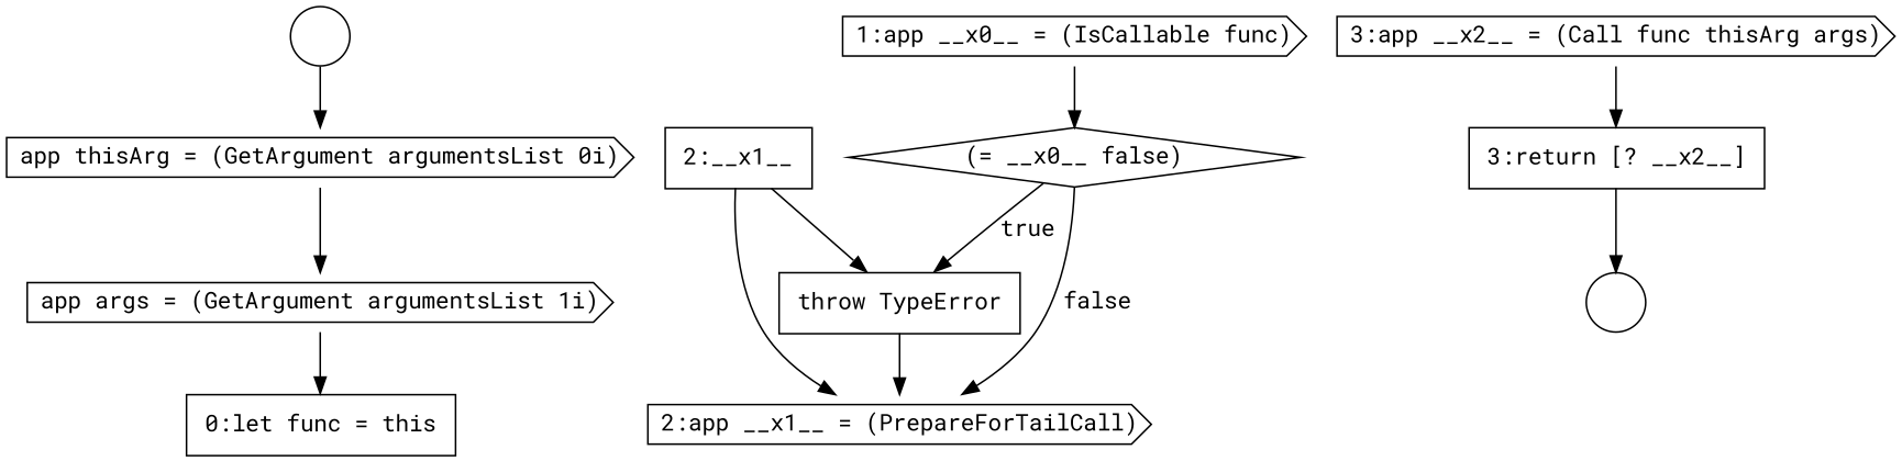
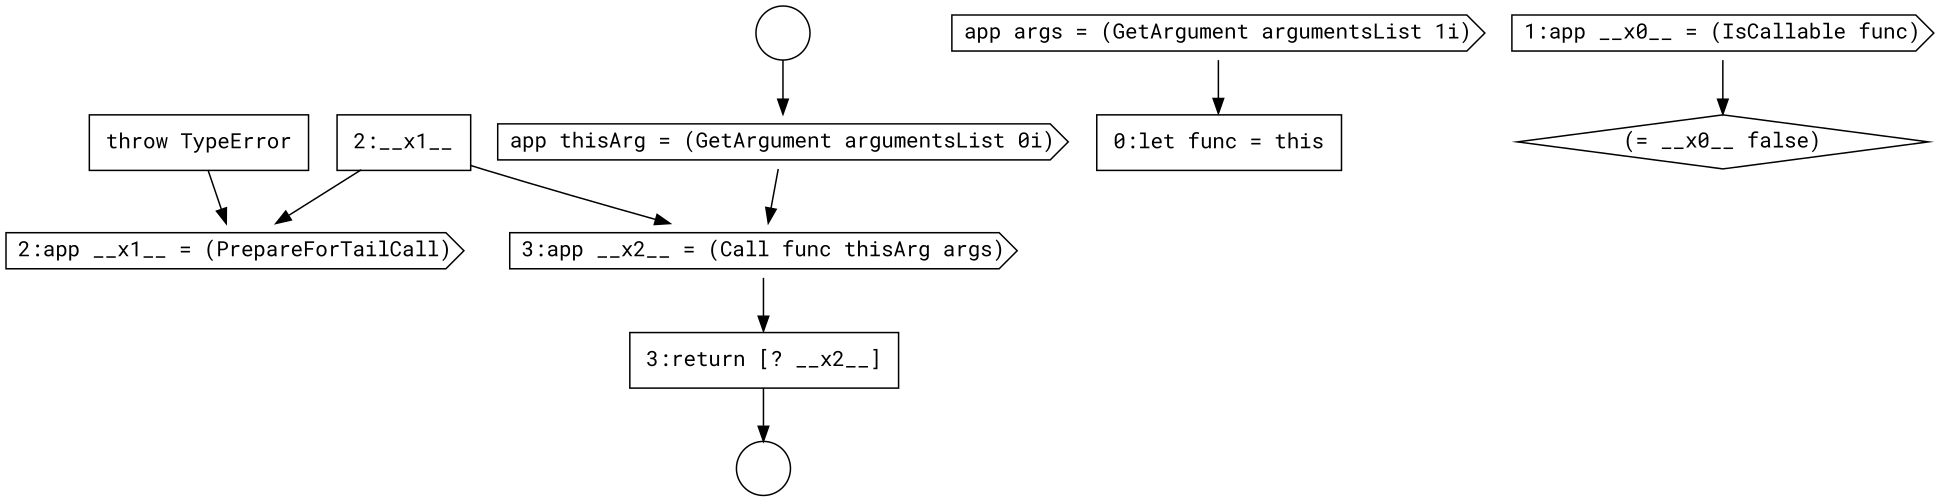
  digraph {
    fontname="Roboto Mono"
    node [color=black fillcolor=white fontname="Roboto Mono" shape=cds style=filled]
    edge [color=black fontname="Roboto Mono"]
    n1 [label=<<font color="black">app thisArg = (GetArgument argumentsList 0i)</font>>]
    n2 [label=<<font color="black">app args = (GetArgument argumentsList 1i)</font>>]
    n3 [label=<<font color="black">     <table border="0" cellborder="1" cellspacing="0" cellpadding="10">       <tr><td align="left">0:let func = this</td></tr>     </table>   </font>> margin=0 shape=none]
    n4 [label=<<font color="black">     <table border="0" cellborder="1" cellspacing="0" cellpadding="10">       <tr><td align="left">throw TypeError</td></tr>     </table>   </font>> margin=0 shape=none]
    n5 [label=<<font color="black">2:app __x1__ = (PrepareForTailCall)</font>>]
    n6 [label=<<font color="black">     <table border="0" cellborder="1" cellspacing="0" cellpadding="10">       <tr><td align="left">3:return [? __x2__]</td></tr>     </table>   </font>> margin=0 shape=none]
    n7 [label=" " shape=circle]
    n8 [label=<<font color="black">     <table border="0" cellborder="1" cellspacing="0" cellpadding="10">       <tr><td align="left">2:__x1__</td></tr>     </table>   </font>> margin=0 shape=none]
    n9 [label=<<font color="black">3:app __x2__ = (Call func thisArg args)</font>>]
    n10 [label=<<font color="black">1:app __x0__ = (IsCallable func)</font>>]
    n11 [label=<<font color="black">(= __x0__ false)</font>> shape=diamond]
    n12 [label=" " shape=circle]
-   n1 -> n2
+   n1 -> n9
    n2 -> n3
    n4 -> n5
    n6 -> n7
    n8 -> n5
-   n8 -> n4
+   n8 -> n9
    n9 -> n6
    n10 -> n11
-   n11 -> n4 [label=<<font color="black">true</font>>]
-   n11 -> n5 [label=<<font color="black">false</font>>]
    n12 -> n1
  }
